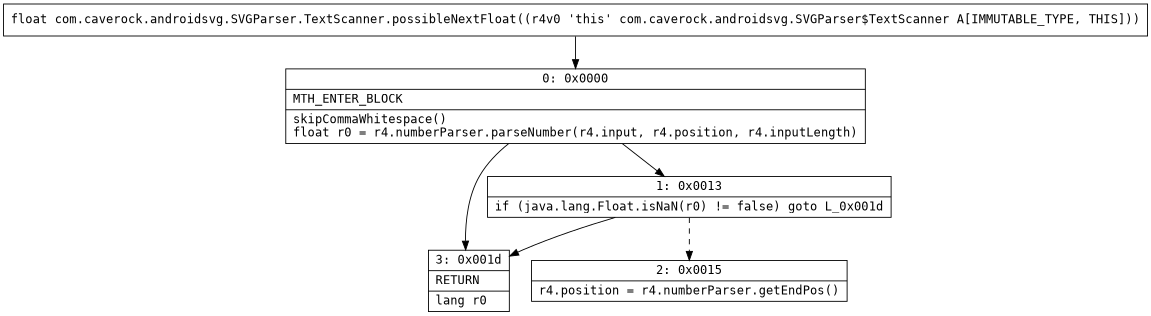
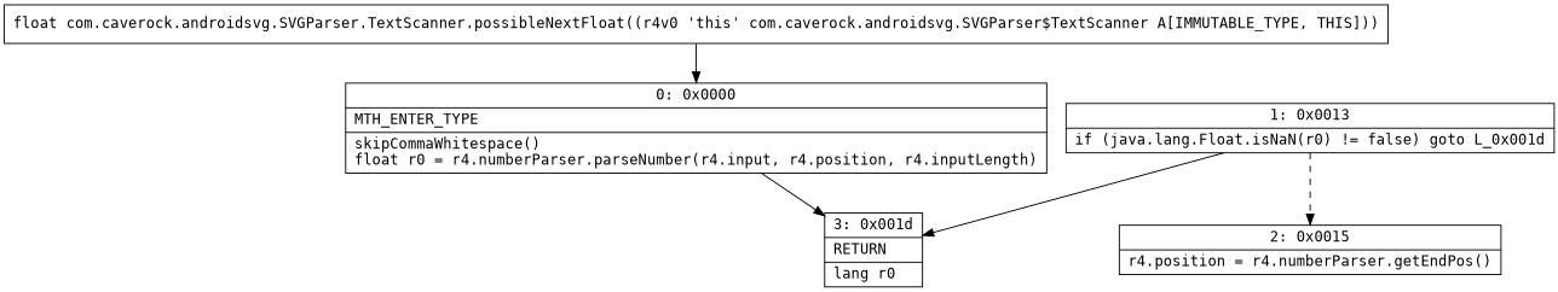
  digraph {
    fontname="DejaVu Sans Mono"
    node [fontname="DejaVu Sans Mono" shape=record]
    edge [fontname="DejaVu Sans Mono"]
-   n1 [label="{0\:\ 0x0000|MTH_ENTER_BLOCK\l|skipCommaWhitespace()\lfloat r0 = r4.numberParser.parseNumber(r4.input, r4.position, r4.inputLength)\l}"]
+   n1 [label="{0\:\ 0x0000|MTH_ENTER_TYPE\l|skipCommaWhitespace()\lfloat r0 = r4.numberParser.parseNumber(r4.input, r4.position, r4.inputLength)\l}"]
    n2 [label="{1\:\ 0x0013|if (java.lang.Float.isNaN(r0) != false) goto L_0x001d\l}"]
    n3 [label="{3\:\ 0x001d|RETURN\l|lang r0\l}"]
    n4 [label="{2\:\ 0x0015|r4.position = r4.numberParser.getEndPos()\l}"]
    n5 [label="{float com.caverock.androidsvg.SVGParser.TextScanner.possibleNextFloat((r4v0 'this' com.caverock.androidsvg.SVGParser$TextScanner A[IMMUTABLE_TYPE, THIS])) }"]
-   n1 -> n2
    n1 -> n3
    n2 -> n3
    n2 -> n4 [style=dashed]
    n5 -> n1
  }
